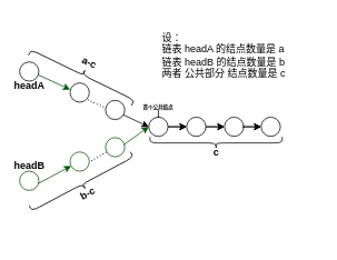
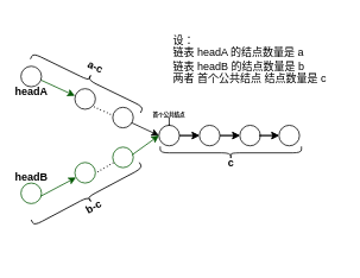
  <mxCell id="0" />
  <mxCell id="1" parent="0" />
  <mxCell id="2" style="edgeStyle=none;html=1;exitX=0.936;exitY=0.656;exitDx=0;exitDy=0;fillColor=#008a00;strokeColor=light-dark(#005700,#00FF00);exitPerimeter=0;entryX=0.004;entryY=0.346;entryDx=0;entryDy=0;entryPerimeter=0;" parent="1" source="3" target="4" edge="1"><mxGeometry relative="1" as="geometry"><mxPoint x="82.087" y="106.255" as="targetPoint" /></mxGeometry></mxCell>
  <mxCell id="3" value="" style="ellipse;whiteSpace=wrap;html=1;aspect=fixed;fillColor=light-dark(#FFFFFF,#00FF00);" parent="1" vertex="1"><mxGeometry x="23.021" y="73.84" width="23.05" height="23.05" as="geometry" /></mxCell>
  <mxCell id="4" value="" style="ellipse;whiteSpace=wrap;html=1;aspect=fixed;fillColor=light-dark(#FFFFFF,#00FF00);" parent="1" vertex="1"><mxGeometry x="83.528" y="99.052" width="23.05" height="23.05" as="geometry" /></mxCell>
  <mxCell id="5" value="&lt;font style=&quot;color: light-dark(rgb(0, 0, 0), rgb(0, 255, 0)); line-height: 100%;&quot;&gt;……&lt;/font&gt;" style="text;html=1;align=center;verticalAlign=middle;whiteSpace=wrap;rounded=0;rotation=25;" parent="1" vertex="1"><mxGeometry x="106.578" y="115.619" width="19.449" height="10.085" as="geometry" /></mxCell>
  <mxCell id="6" value="" style="ellipse;whiteSpace=wrap;html=1;aspect=fixed;fillColor=light-dark(#FFFFFF,#00FF00);" parent="1" vertex="1"><mxGeometry x="126.027" y="119.941" width="23.05" height="23.05" as="geometry" /></mxCell>
  <mxCell id="7" value="" style="edgeStyle=none;html=1;" edge="1" parent="1" source="9" target="23"><mxGeometry relative="1" as="geometry" /></mxCell>
  <mxCell id="8" style="edgeStyle=none;html=1;exitX=1;exitY=0.5;exitDx=0;exitDy=0;entryX=0;entryY=0.5;entryDx=0;entryDy=0;strokeColor=light-dark(#000000,#FF0000);" edge="1" parent="1" source="9" target="23"><mxGeometry relative="1" as="geometry" /></mxCell>
  <mxCell id="9" value="" style="ellipse;whiteSpace=wrap;html=1;aspect=fixed;fillColor=light-dark(#FFFFFF,#6600CC);" parent="1" vertex="1"><mxGeometry x="177.889" y="140.11" width="23.05" height="23.05" as="geometry" /></mxCell>
  <mxCell id="10" style="edgeStyle=none;html=1;exitX=0.913;exitY=0.749;exitDx=0;exitDy=0;entryX=0;entryY=0.5;entryDx=0;entryDy=0;strokeColor=light-dark(#000000,#00FF00);exitPerimeter=0;" parent="1" source="6" target="9" edge="1"><mxGeometry relative="1" as="geometry" /></mxCell>
  <mxCell id="11" style="edgeStyle=none;html=1;exitX=0.936;exitY=0.656;exitDx=0;exitDy=0;fillColor=#008a00;strokeColor=light-dark(#005700,#007FFF);exitPerimeter=0;" parent="1" source="12" target="13" edge="1"><mxGeometry relative="1" as="geometry"><mxPoint x="82.087" y="199.177" as="targetPoint" /></mxGeometry></mxCell>
  <mxCell id="12" value="" style="ellipse;whiteSpace=wrap;html=1;aspect=fixed;fillColor=light-dark(#FFFFFF,#007FFF);strokeColor=light-dark(#005700,#007FFF);" parent="1" vertex="1"><mxGeometry x="23.021" y="204.94" width="23.05" height="23.05" as="geometry" /></mxCell>
  <mxCell id="13" value="" style="ellipse;whiteSpace=wrap;html=1;aspect=fixed;fillColor=light-dark(#FFFFFF,#007FFF);strokeColor=light-dark(#005700,#007FFF);" parent="1" vertex="1"><mxGeometry x="83.528" y="181.889" width="23.05" height="23.05" as="geometry" /></mxCell>
  <mxCell id="14" value="&lt;font style=&quot;line-height: 100%; color: light-dark(rgb(0, 0, 0), rgb(0, 127, 255));&quot;&gt;……&lt;/font&gt;" style="text;html=1;align=center;verticalAlign=middle;whiteSpace=wrap;rounded=0;rotation=-30;strokeColor=none;fillColor=none;fontColor=light-dark(#000000,#007FFF);" parent="1" vertex="1"><mxGeometry x="106.578" y="179.728" width="19.449" height="10.085" as="geometry" /></mxCell>
  <mxCell id="15" value="" style="ellipse;whiteSpace=wrap;html=1;aspect=fixed;fillColor=light-dark(#FFFFFF,#007FFF);strokeColor=light-dark(#005700,#007FFF);" parent="1" vertex="1"><mxGeometry x="126.027" y="164.602" width="23.05" height="23.05" as="geometry" /></mxCell>
  <mxCell id="16" style="edgeStyle=none;html=1;exitX=0.942;exitY=0.379;exitDx=0;exitDy=0;entryX=0;entryY=0.5;entryDx=0;entryDy=0;strokeColor=light-dark(#005700,#007FFF);exitPerimeter=0;" parent="1" source="15" target="9" edge="1"><mxGeometry relative="1" as="geometry"><mxPoint x="178.765" y="160.998" as="targetPoint" /></mxGeometry></mxCell>
  <mxCell id="17" value="&lt;font style=&quot;color: light-dark(rgb(0, 0, 0), rgb(0, 255, 0));&quot;&gt;headA&lt;/font&gt;" style="text;html=1;align=center;verticalAlign=middle;whiteSpace=wrap;rounded=0;fontStyle=1" vertex="1" parent="1"><mxGeometry x="20.5" y="96.891" width="28.092" height="10.805" as="geometry" /></mxCell>
  <mxCell id="18" value="&lt;font style=&quot;color: light-dark(rgb(0, 0, 0), rgb(0, 127, 255));&quot;&gt;headB&lt;/font&gt;" style="text;html=1;align=center;verticalAlign=middle;whiteSpace=wrap;rounded=0;fontStyle=1" vertex="1" parent="1"><mxGeometry x="20.5" y="193.415" width="28.092" height="8.644" as="geometry" /></mxCell>
  <mxCell id="19" value="" style="shape=curlyBracket;whiteSpace=wrap;html=1;rounded=1;labelPosition=left;verticalLabelPosition=middle;align=right;verticalAlign=middle;strokeColor=light-dark(#000000,#007FFF);rotation=-118;size=0.5;" vertex="1" parent="1"><mxGeometry x="91.374" y="151.638" width="14.406" height="137.468" as="geometry" /></mxCell>
  <mxCell id="20" value="" style="shape=curlyBracket;whiteSpace=wrap;html=1;rounded=1;labelPosition=left;verticalLabelPosition=middle;align=right;verticalAlign=middle;strokeColor=light-dark(#000000,#00FF00);rotation=116;" vertex="1" parent="1"><mxGeometry x="91.372" y="20.701" width="14.406" height="137.468" as="geometry" /></mxCell>
  <mxCell id="21" value="&lt;font style=&quot;color: light-dark(rgb(0, 0, 0), rgb(0, 255, 0));&quot;&gt;a-&lt;/font&gt;&lt;font style=&quot;color: light-dark(rgb(0, 0, 0), rgb(255, 0, 0));&quot;&gt;c&lt;/font&gt;" style="text;html=1;align=center;verticalAlign=middle;whiteSpace=wrap;rounded=0;fontStyle=1;rotation=25;" vertex="1" parent="1"><mxGeometry x="92.892" y="69.518" width="28.092" height="10.805" as="geometry" /></mxCell>
  <mxCell id="22" value="&lt;font style=&quot;color: light-dark(rgb(0, 0, 0), rgb(0, 127, 255));&quot;&gt;b-&lt;/font&gt;&lt;font style=&quot;color: light-dark(rgb(0, 0, 0), rgb(255, 0, 0));&quot;&gt;c&lt;/font&gt;" style="text;html=1;align=center;verticalAlign=middle;whiteSpace=wrap;rounded=0;fontStyle=1;rotation=-29;" vertex="1" parent="1"><mxGeometry x="95.053" y="226.55" width="20.169" height="10.805" as="geometry" /></mxCell>
  <mxCell id="23" value="" style="ellipse;whiteSpace=wrap;html=1;aspect=fixed;fillColor=light-dark(#FFFFFF,#FF0000);" vertex="1" parent="1"><mxGeometry x="223.269" y="140.11" width="23.05" height="23.05" as="geometry" /></mxCell>
  <mxCell id="24" value="" style="edgeStyle=none;html=1;" edge="1" target="26" parent="1"><mxGeometry relative="1" as="geometry"><mxPoint x="246.32" y="151.636" as="sourcePoint" /></mxGeometry></mxCell>
  <mxCell id="25" style="edgeStyle=none;html=1;exitX=1;exitY=0.5;exitDx=0;exitDy=0;entryX=0;entryY=0.5;entryDx=0;entryDy=0;strokeColor=light-dark(#000000,#FF0000);" edge="1" target="26" parent="1"><mxGeometry relative="1" as="geometry"><mxPoint x="246.32" y="151.636" as="sourcePoint" /></mxGeometry></mxCell>
  <mxCell id="26" value="" style="ellipse;whiteSpace=wrap;html=1;aspect=fixed;fillColor=light-dark(#FFFFFF,#FF0000);" vertex="1" parent="1"><mxGeometry x="268.649" y="140.11" width="23.05" height="23.05" as="geometry" /></mxCell>
  <mxCell id="27" value="" style="edgeStyle=none;html=1;" edge="1" target="29" parent="1"><mxGeometry relative="1" as="geometry"><mxPoint x="290.259" y="151.636" as="sourcePoint" /></mxGeometry></mxCell>
  <mxCell id="28" style="edgeStyle=none;html=1;exitX=1;exitY=0.5;exitDx=0;exitDy=0;entryX=0;entryY=0.5;entryDx=0;entryDy=0;strokeColor=light-dark(#000000,#FF0000);" edge="1" target="29" parent="1"><mxGeometry relative="1" as="geometry"><mxPoint x="290.259" y="151.636" as="sourcePoint" /></mxGeometry></mxCell>
  <mxCell id="29" value="" style="ellipse;whiteSpace=wrap;html=1;aspect=fixed;fillColor=light-dark(#FFFFFF,#FF0000);" vertex="1" parent="1"><mxGeometry x="312.589" y="140.11" width="23.05" height="23.05" as="geometry" /></mxCell>
  <mxCell id="30" value="" style="shape=curlyBracket;whiteSpace=wrap;html=1;rounded=1;labelPosition=left;verticalLabelPosition=middle;align=right;verticalAlign=middle;rotation=-90;strokeColor=light-dark(#000000,#FF0000);" vertex="1" parent="1"><mxGeometry x="251.362" y="91.848" width="14.406" height="158.472" as="geometry" /></mxCell>
  <mxCell id="31" value="&lt;font style=&quot;color: light-dark(rgb(0, 0, 0), rgb(255, 0, 0));&quot;&gt;c&lt;/font&gt;" style="text;html=1;align=center;verticalAlign=middle;whiteSpace=wrap;rounded=0;fontStyle=1;rotation=0;" vertex="1" parent="1"><mxGeometry x="244.519" y="176.847" width="28.092" height="10.805" as="geometry" /></mxCell>
- <mxCell id="32" value="&lt;font style=&quot;color: light-dark(rgb(0, 0, 0), rgb(0, 0, 0));&quot;&gt;设：&lt;/font&gt;&lt;div&gt;&lt;font style=&quot;color: light-dark(rgb(0, 0, 0), rgb(0, 0, 0));&quot;&gt;链表 &lt;/font&gt;&lt;font style=&quot;color: light-dark(rgb(0, 0, 0), rgb(0, 255, 0));&quot;&gt;headA&lt;/font&gt;&lt;font style=&quot;color: light-dark(rgb(0, 0, 0), rgb(0, 0, 0));&quot;&gt; 的结点数量是 &lt;/font&gt;&lt;font style=&quot;color: light-dark(rgb(0, 0, 0), rgb(0, 255, 0));&quot;&gt;a&lt;/font&gt;&lt;/div&gt;&lt;div&gt;&lt;font style=&quot;color: light-dark(rgb(0, 0, 0), rgb(0, 0, 0));&quot;&gt;链表 &lt;/font&gt;&lt;font style=&quot;color: light-dark(rgb(0, 0, 0), rgb(0, 127, 255));&quot;&gt;headB&lt;/font&gt;&lt;font style=&quot;color: light-dark(rgb(0, 0, 0), rgb(0, 0, 0));&quot;&gt; 的结点数量是 &lt;/font&gt;&lt;font style=&quot;color: light-dark(rgb(0, 0, 0), rgb(0, 127, 255));&quot;&gt;b&lt;/font&gt;&lt;/div&gt;&lt;div&gt;&lt;font style=&quot;color: light-dark(rgb(0, 0, 0), rgb(0, 0, 0));&quot;&gt;两者 &lt;/font&gt;&lt;font style=&quot;color: light-dark(rgb(0, 0, 0), rgb(255, 0, 0));&quot;&gt;公共部分&lt;/font&gt;&lt;font style=&quot;color: light-dark(rgb(0, 0, 0), rgb(0, 0, 0));&quot;&gt; 结点数量是 &lt;/font&gt;&lt;font style=&quot;color: light-dark(rgb(0, 0, 0), rgb(255, 0, 0));&quot;&gt;c&lt;/font&gt;&lt;/div&gt;" style="text;html=1;align=left;verticalAlign=middle;whiteSpace=wrap;rounded=0;fontColor=light-dark(#000000,#000000);" vertex="1" parent="1"><mxGeometry x="192" y="32.89" width="189.06" height="66.16" as="geometry" /></mxCell>
+ <mxCell id="32" value="&lt;font style=&quot;color: light-dark(rgb(0, 0, 0), rgb(0, 0, 0));&quot;&gt;设：&lt;/font&gt;&lt;div&gt;&lt;font style=&quot;color: light-dark(rgb(0, 0, 0), rgb(0, 0, 0));&quot;&gt;链表 &lt;/font&gt;&lt;font style=&quot;color: light-dark(rgb(0, 0, 0), rgb(0, 255, 0));&quot;&gt;headA&lt;/font&gt;&lt;font style=&quot;color: light-dark(rgb(0, 0, 0), rgb(0, 0, 0));&quot;&gt; 的结点数量是 &lt;/font&gt;&lt;font style=&quot;color: light-dark(rgb(0, 0, 0), rgb(0, 255, 0));&quot;&gt;a&lt;/font&gt;&lt;/div&gt;&lt;div&gt;&lt;font style=&quot;color: light-dark(rgb(0, 0, 0), rgb(0, 0, 0));&quot;&gt;链表 &lt;/font&gt;&lt;font style=&quot;color: light-dark(rgb(0, 0, 0), rgb(0, 127, 255));&quot;&gt;headB&lt;/font&gt;&lt;font style=&quot;color: light-dark(rgb(0, 0, 0), rgb(0, 0, 0));&quot;&gt; 的结点数量是 &lt;/font&gt;&lt;font style=&quot;color: light-dark(rgb(0, 0, 0), rgb(0, 127, 255));&quot;&gt;b&lt;/font&gt;&lt;/div&gt;&lt;div&gt;&lt;font style=&quot;color: light-dark(rgb(0, 0, 0), rgb(0, 0, 0));&quot;&gt;两者 &lt;/font&gt;&lt;font style=&quot;color: light-dark(rgb(0, 0, 0), rgb(255, 0, 0));&quot;&gt;首个公共结点&lt;/font&gt;&lt;font style=&quot;color: light-dark(rgb(0, 0, 0), rgb(0, 0, 0));&quot;&gt; 结点数量是 &lt;/font&gt;&lt;font style=&quot;color: light-dark(rgb(0, 0, 0), rgb(255, 0, 0));&quot;&gt;c&lt;/font&gt;&lt;/div&gt;" style="text;html=1;align=left;verticalAlign=middle;whiteSpace=wrap;rounded=0;fontColor=light-dark(#000000,#000000);" vertex="1" parent="1"><mxGeometry x="192" y="32.89" width="189.06" height="66.16" as="geometry" /></mxCell>
  <mxCell id="33" style="edgeStyle=none;html=1;exitX=0.5;exitY=1;exitDx=0;exitDy=0;entryX=0.5;entryY=0;entryDx=0;entryDy=0;fontColor=light-dark(#000000,#6600CC);strokeColor=light-dark(#000000,#6600CC);jumpSize=6;endSize=0;" edge="1" parent="1" source="34"><mxGeometry relative="1" as="geometry"><mxPoint x="189.405" y="119.94" as="sourcePoint" /><mxPoint x="189.405" y="141.55" as="targetPoint" /></mxGeometry></mxCell>
  <mxCell id="34" value="&lt;font style=&quot;font-size: 6px; color: light-dark(rgb(0, 0, 0), rgb(102, 0, 204));&quot;&gt;首个公共结点&lt;/font&gt;" style="text;html=1;align=center;verticalAlign=middle;whiteSpace=wrap;rounded=0;fontStyle=1;rotation=0;fontColor=light-dark(#000000,#6600CC);" vertex="1" parent="1"><mxGeometry x="169.1" y="120.7" width="40.63" height="10.8" as="geometry" /></mxCell>
